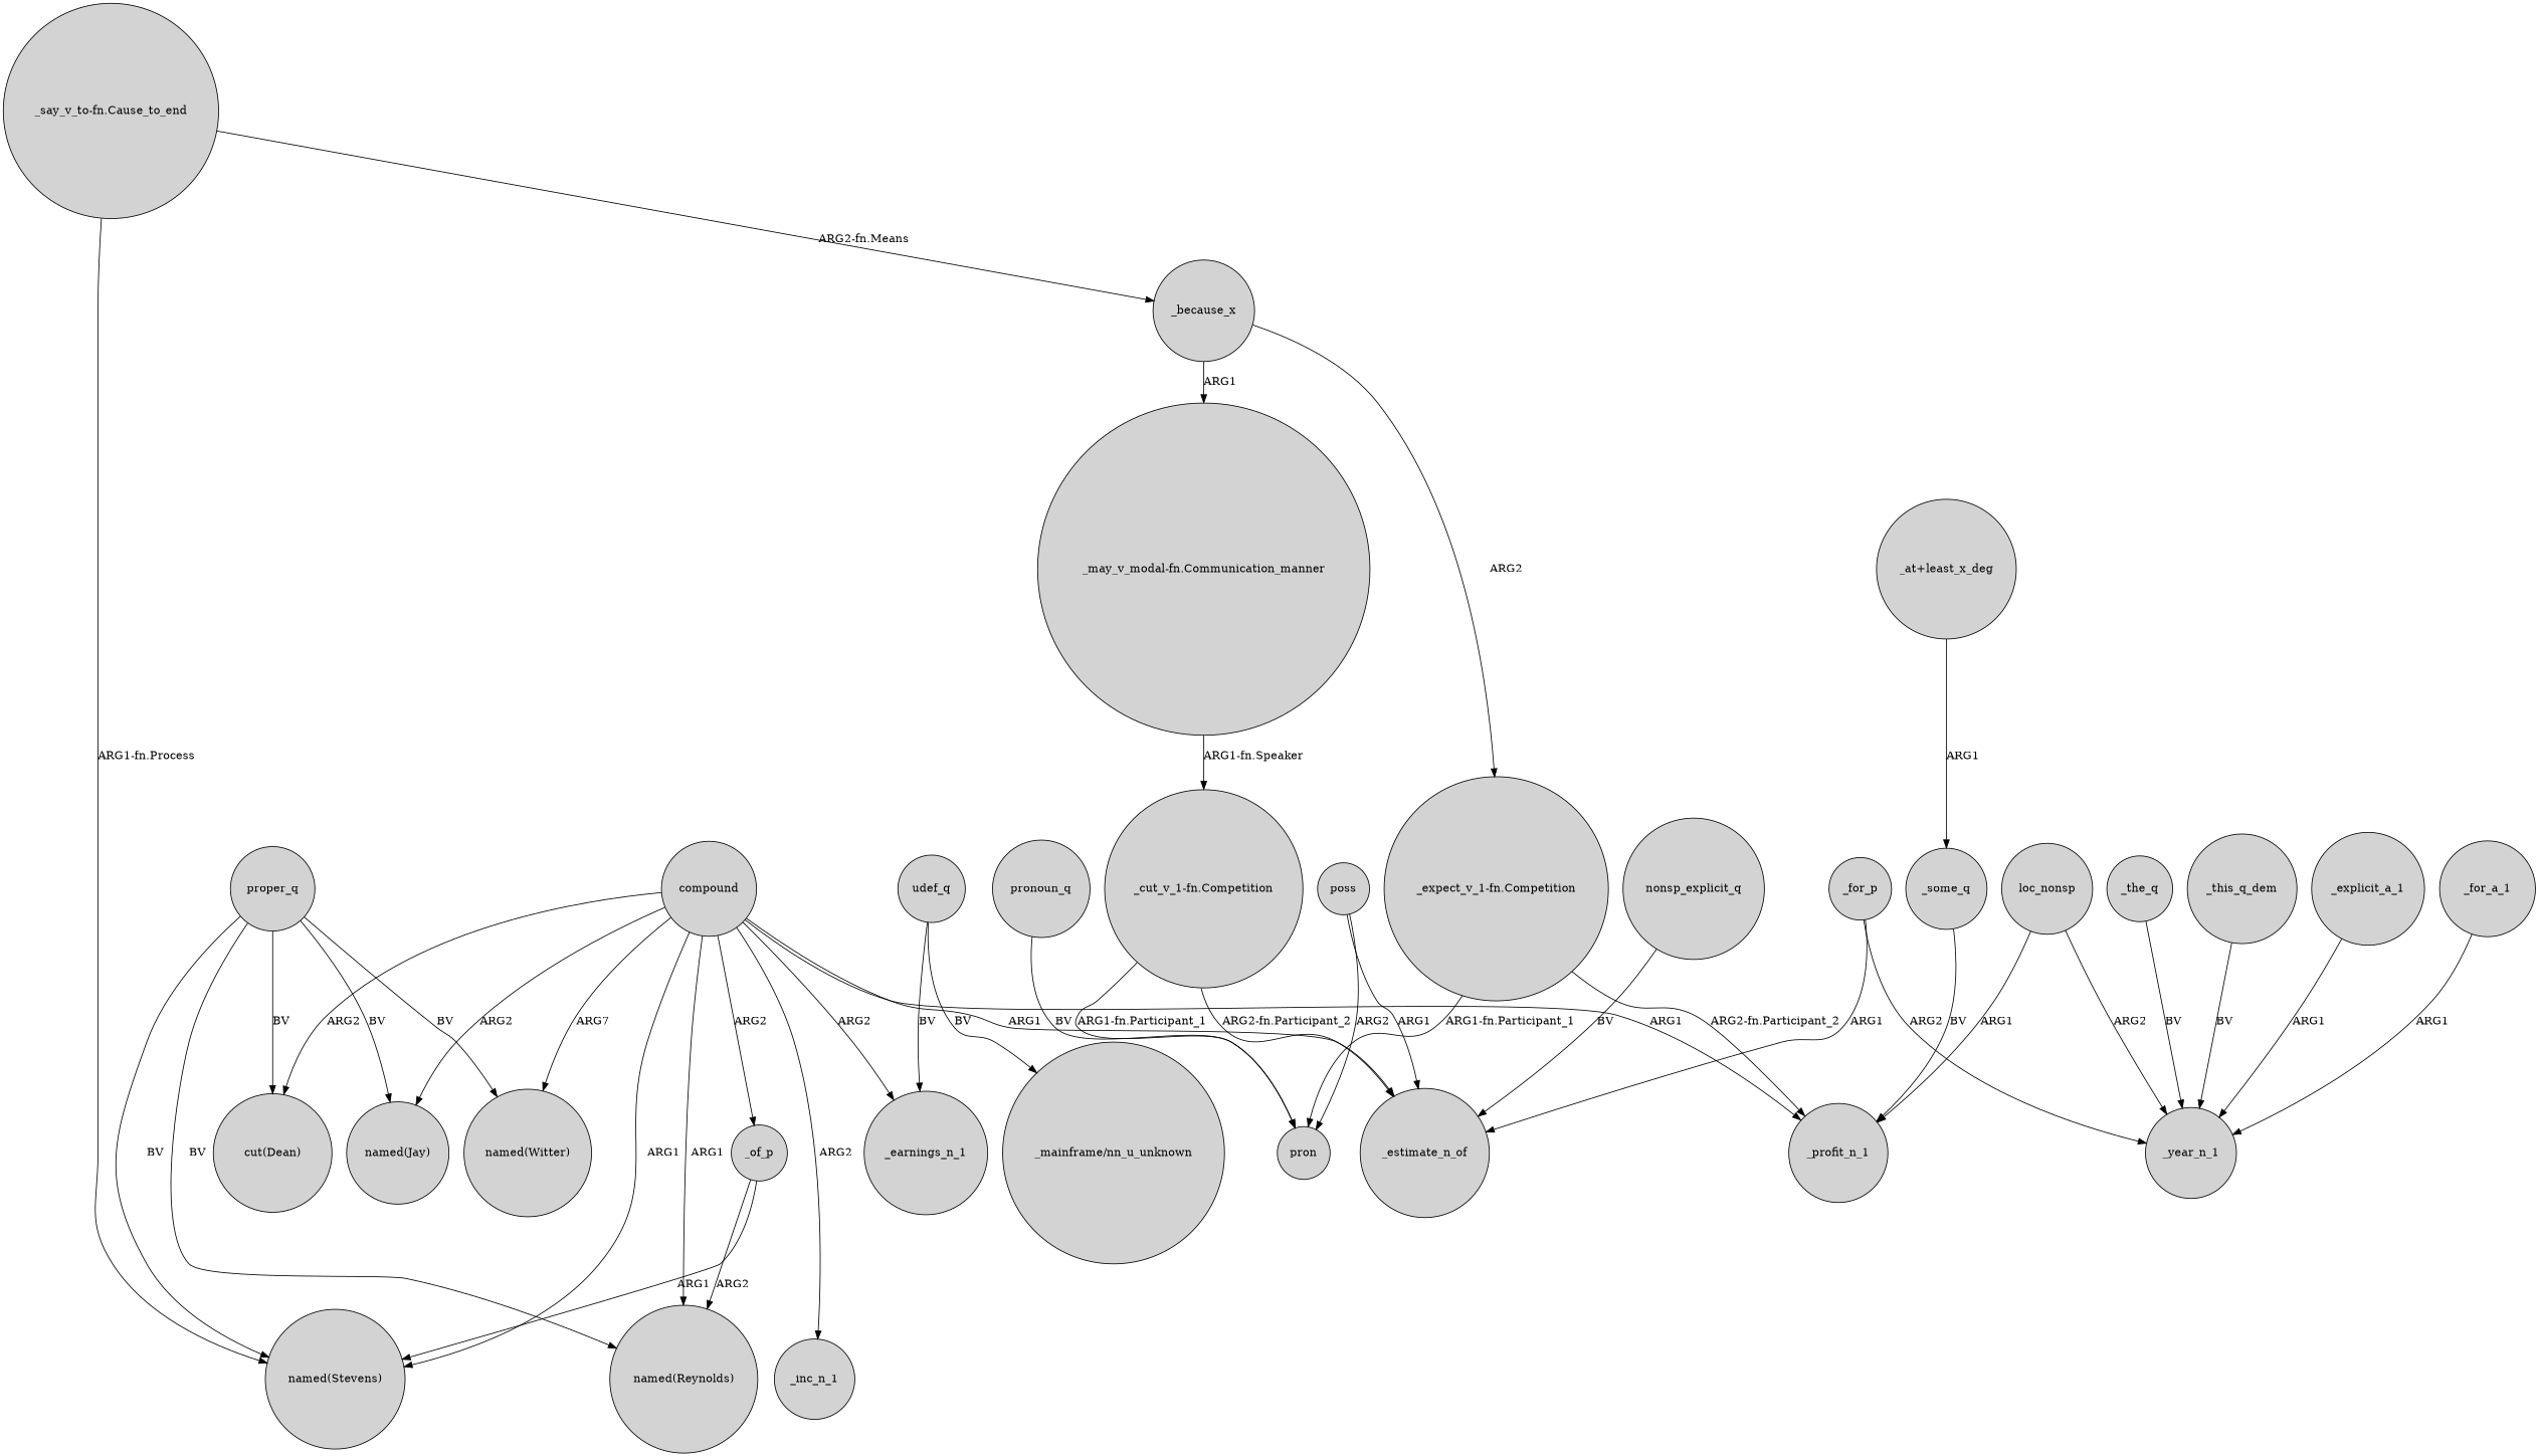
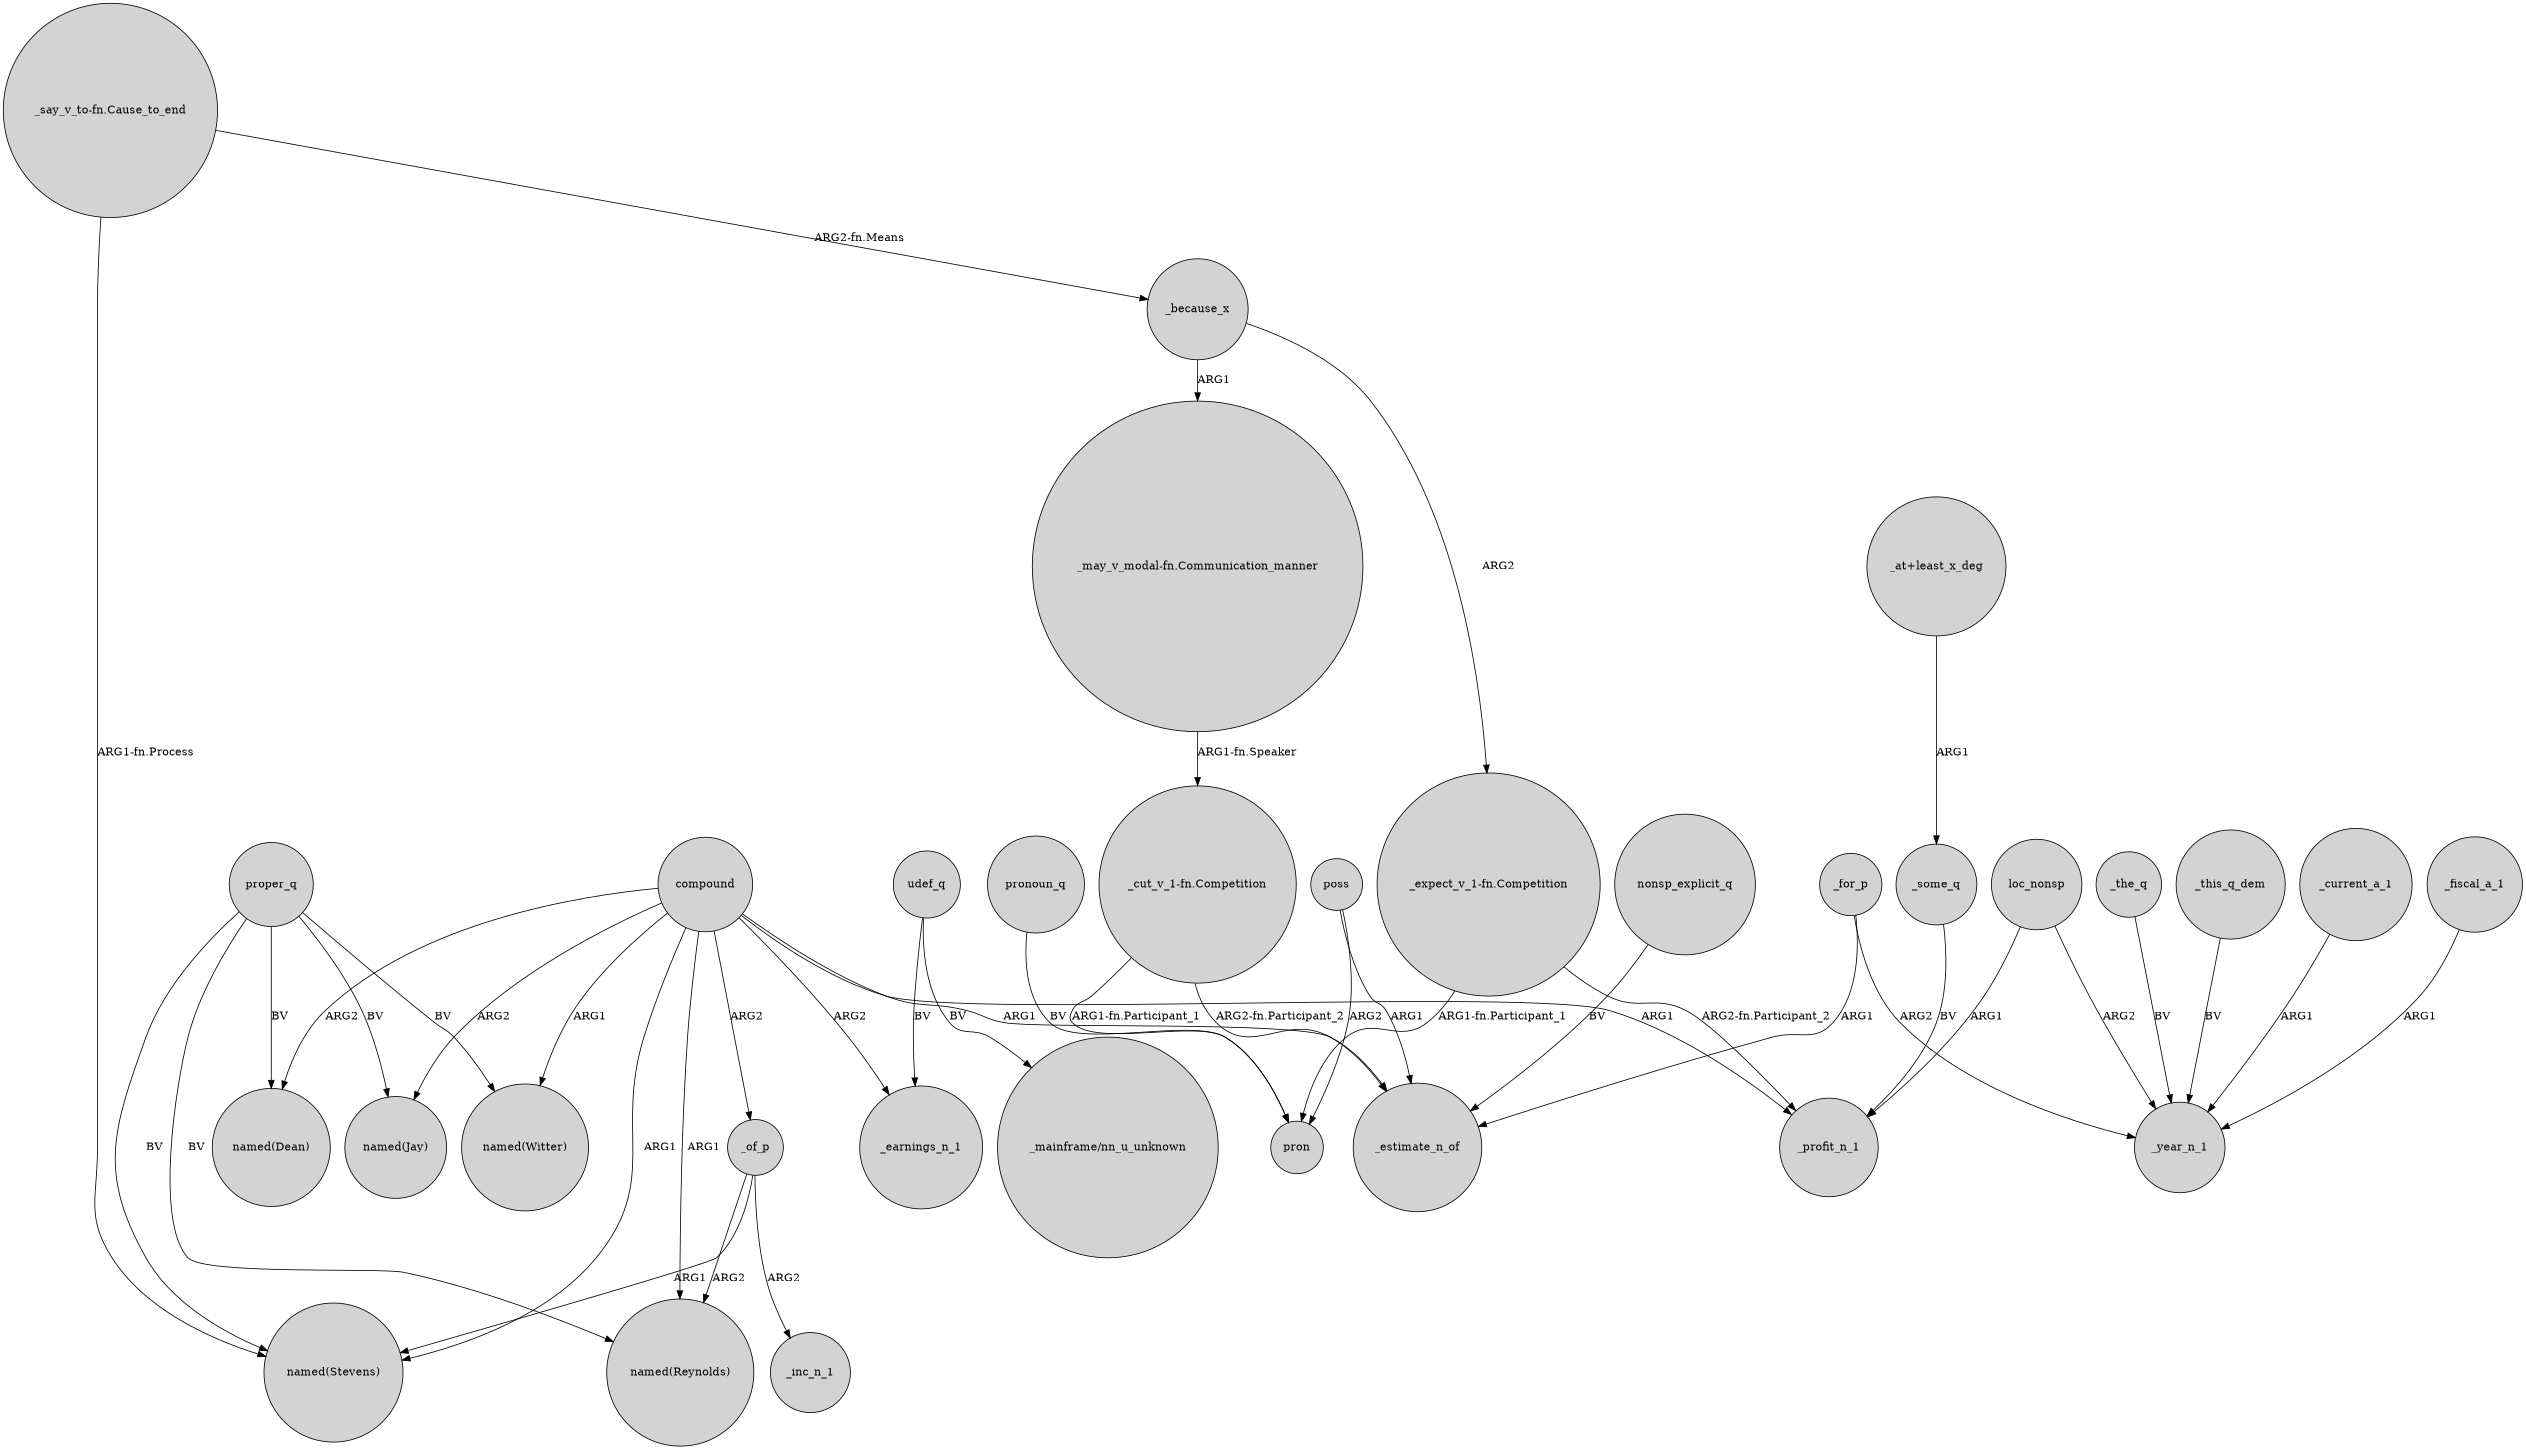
  digraph {
    fontname="DejaVu Serif"
    node [fontname="DejaVu Serif" shape=circle style=filled]
    edge [fontname="DejaVu Serif"]
    compound
-   "named(Dean)" [label="cut(Dean)"]
+   "named(Dean)"
    _estimate_n_of
    _profit_n_1
    "named(Stevens)"
    "named(Witter)"
    "named(Jay)"
    _earnings_n_1
    _inc_n_1
    "named(Reynolds)"
    _of_p
    "_say_v_to-fn.Cause_to_end"
    _because_x
    "_may_v_modal-fn.Communication_manner"
    "_expect_v_1-fn.Competition"
    "_cut_v_1-fn.Competition"
    pron
    n18 [label=nonsp_explicit_q]
-   _current_a_1 [label=_explicit_a_1]
+   _current_a_1
    _year_n_1
    poss
    "_at+least_x_deg"
    _some_q
-   _fiscal_a_1 [label=_for_a_1]
+   _fiscal_a_1
    loc_nonsp
    _for_p
    udef_q
    "_mainframe/nn_u_unknown"
    proper_q
    pronoun_q
    _the_q
    _this_q_dem
    compound -> "named(Dean)" [label=ARG2]
    compound -> _estimate_n_of [label=ARG1]
    compound -> _profit_n_1 [label=ARG1]
    compound -> "named(Stevens)" [label=ARG1]
-   compound -> "named(Witter)" [label=ARG7]
+   compound -> "named(Witter)" [label=ARG1]
    compound -> "named(Jay)" [label=ARG2]
    compound -> _earnings_n_1 [label=ARG2]
-   compound -> _inc_n_1 [label=ARG2]
+   _of_p -> _inc_n_1 [label=ARG2]
    compound -> "named(Reynolds)" [label=ARG1]
    compound -> _of_p [label=ARG2]
    _of_p -> "named(Stevens)" [label=ARG1]
    _of_p -> "named(Reynolds)" [label=ARG2]
    "_say_v_to-fn.Cause_to_end" -> "named(Stevens)" [label="ARG1-fn.Process"]
    "_say_v_to-fn.Cause_to_end" -> _because_x [label="ARG2-fn.Means"]
    _because_x -> "_may_v_modal-fn.Communication_manner" [label=ARG1]
    _because_x -> "_expect_v_1-fn.Competition" [label=ARG2]
    "_may_v_modal-fn.Communication_manner" -> "_cut_v_1-fn.Competition" [label="ARG1-fn.Speaker"]
    "_expect_v_1-fn.Competition" -> _profit_n_1 [label="ARG2-fn.Participant_2"]
    "_expect_v_1-fn.Competition" -> pron [label="ARG1-fn.Participant_1"]
    "_cut_v_1-fn.Competition" -> _estimate_n_of [label="ARG2-fn.Participant_2"]
    "_cut_v_1-fn.Competition" -> pron [label="ARG1-fn.Participant_1"]
    n18 -> _estimate_n_of [label=BV]
    _current_a_1 -> _year_n_1 [label=ARG1]
    poss -> _estimate_n_of [label=ARG1]
    poss -> pron [label=ARG2]
    "_at+least_x_deg" -> _some_q [label=ARG1]
    _some_q -> _profit_n_1 [label=BV]
    _fiscal_a_1 -> _year_n_1 [label=ARG1]
    loc_nonsp -> _profit_n_1 [label=ARG1]
    loc_nonsp -> _year_n_1 [label=ARG2]
    _for_p -> _estimate_n_of [label=ARG1]
    _for_p -> _year_n_1 [label=ARG2]
    udef_q -> _earnings_n_1 [label=BV]
    udef_q -> "_mainframe/nn_u_unknown" [label=BV]
    proper_q -> "named(Dean)" [label=BV]
    proper_q -> "named(Stevens)" [label=BV]
    proper_q -> "named(Witter)" [label=BV]
    proper_q -> "named(Jay)" [label=BV]
    proper_q -> "named(Reynolds)" [label=BV]
    pronoun_q -> pron [label=BV]
    _the_q -> _year_n_1 [label=BV]
    _this_q_dem -> _year_n_1 [label=BV]
  }
